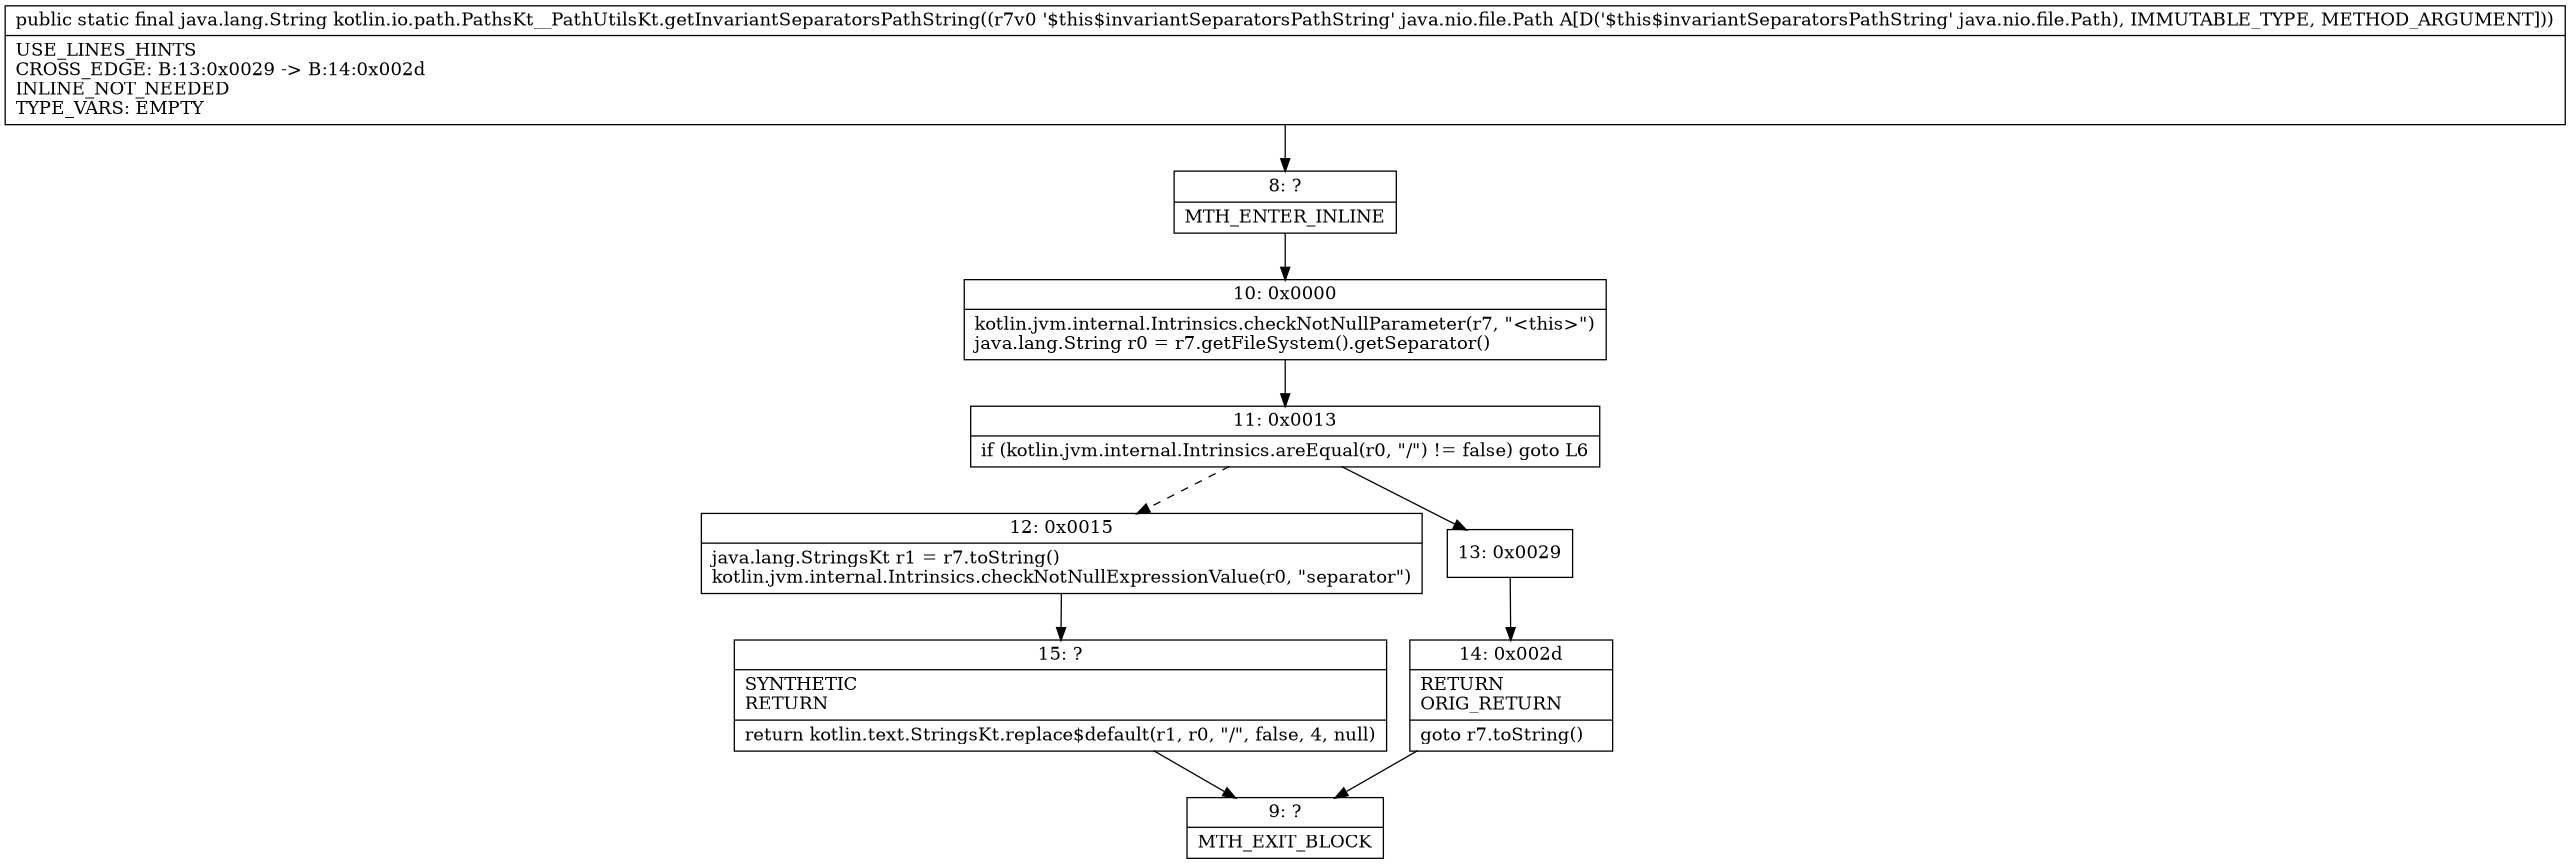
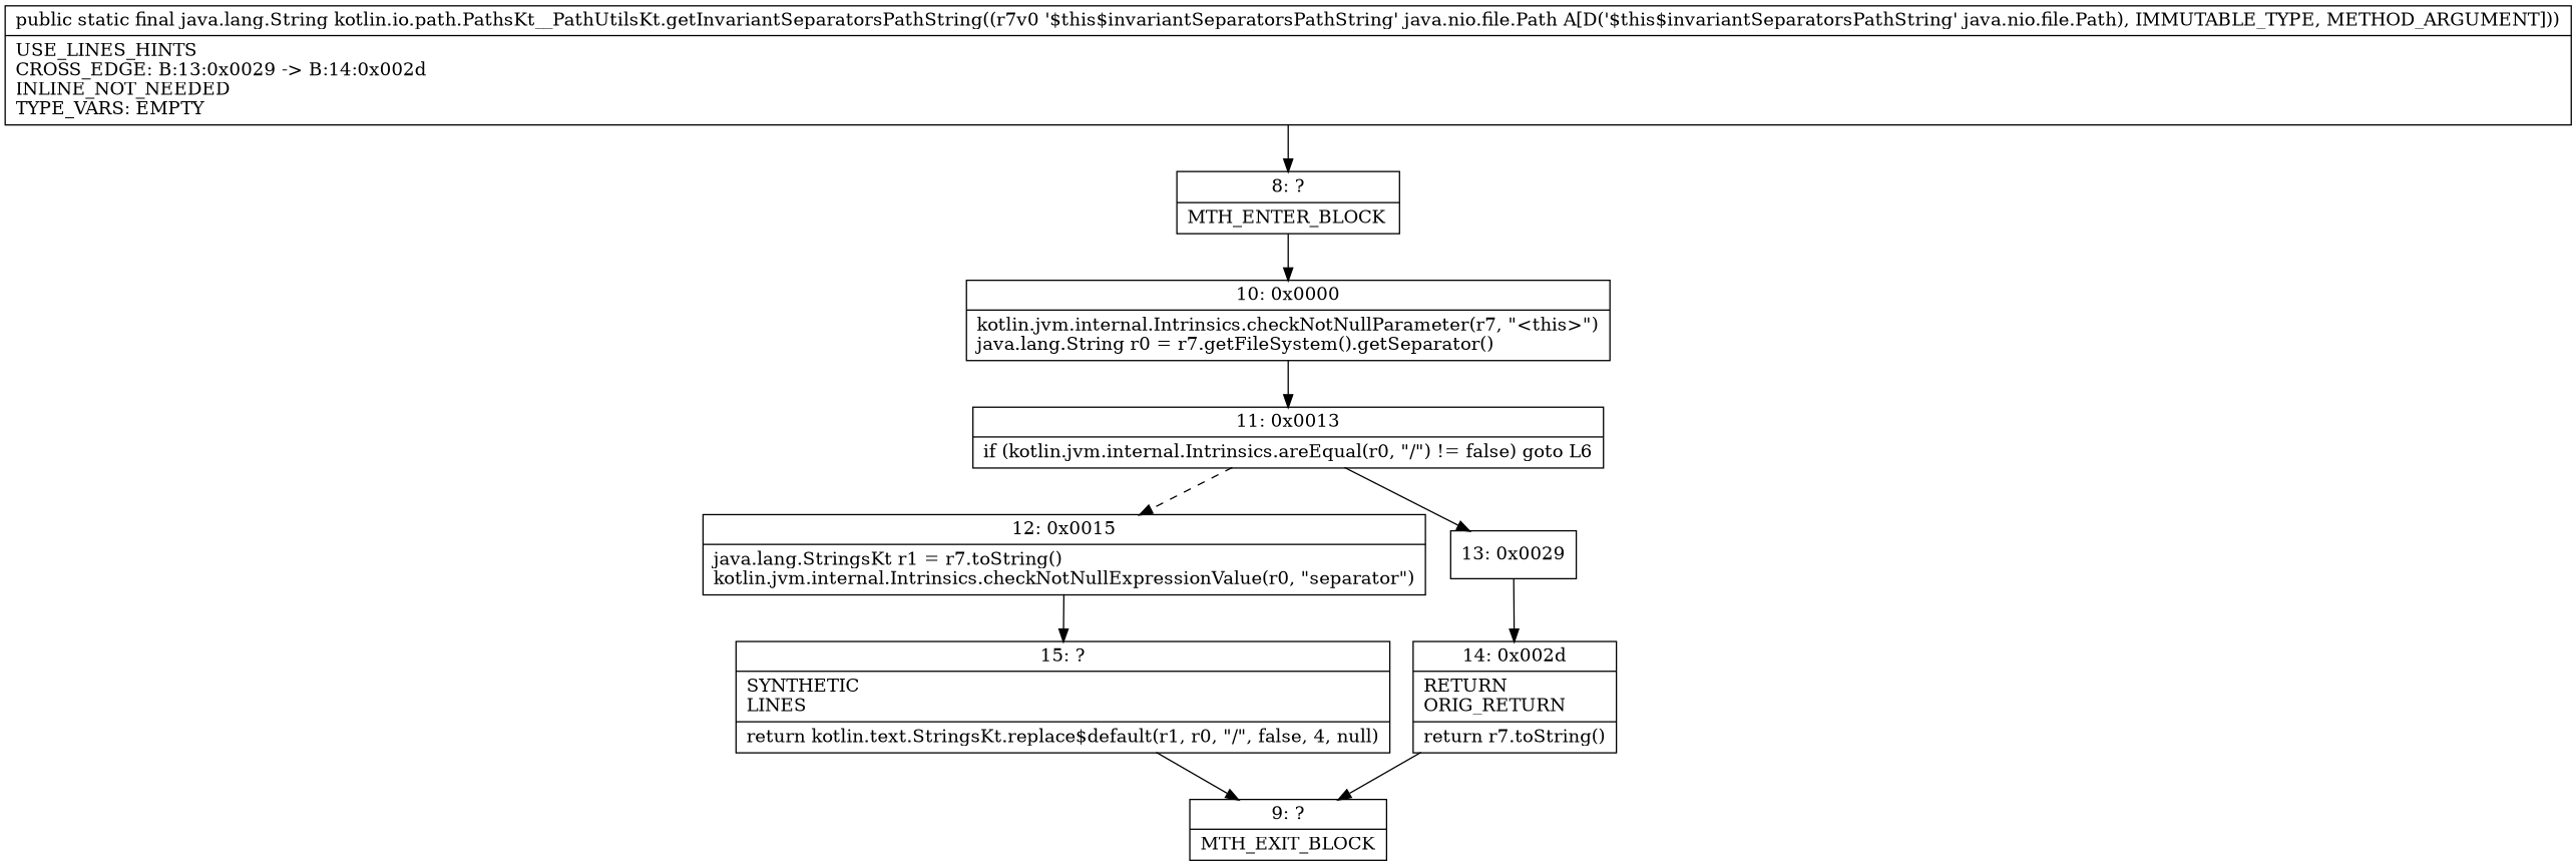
  digraph {
    node [shape=record]
-   n1 [label="{8\:\ ?|MTH_ENTER_INLINE\l}"]
+   n1 [label="{8\:\ ?|MTH_ENTER_BLOCK\l}"]
    n2 [label="{10\:\ 0x0000|kotlin.jvm.internal.Intrinsics.checkNotNullParameter(r7, \"\<this\>\")\ljava.lang.String r0 = r7.getFileSystem().getSeparator()\l}"]
    n3 [label="{11\:\ 0x0013|if (kotlin.jvm.internal.Intrinsics.areEqual(r0, \"\/\") != false) goto L6\l}"]
    n4 [label="{12\:\ 0x0015|java.lang.StringsKt r1 = r7.toString()\lkotlin.jvm.internal.Intrinsics.checkNotNullExpressionValue(r0, \"separator\")\l}"]
    n5 [label="{13\:\ 0x0029}"]
-   n6 [label="{15\:\ ?|SYNTHETIC\lRETURN\l|return kotlin.text.StringsKt.replace$default(r1, r0, \"\/\", false, 4, null)\l}"]
-   n7 [label="{14\:\ 0x002d|RETURN\lORIG_RETURN\l|goto r7.toString()\l}"]
+   n6 [label="{15\:\ ?|SYNTHETIC\lLINES\l|return kotlin.text.StringsKt.replace$default(r1, r0, \"\/\", false, 4, null)\l}"]
+   n7 [label="{14\:\ 0x002d|RETURN\lORIG_RETURN\l|return r7.toString()\l}"]
    n8 [label="{9\:\ ?|MTH_EXIT_BLOCK\l}"]
    n9 [label="{public static final java.lang.String kotlin.io.path.PathsKt__PathUtilsKt.getInvariantSeparatorsPathString((r7v0 '$this$invariantSeparatorsPathString' java.nio.file.Path A[D('$this$invariantSeparatorsPathString' java.nio.file.Path), IMMUTABLE_TYPE, METHOD_ARGUMENT]))  | USE_LINES_HINTS\lCROSS_EDGE: B:13:0x0029 \-\> B:14:0x002d\lINLINE_NOT_NEEDED\lTYPE_VARS: EMPTY\l}"]
    n1 -> n2
    n2 -> n3
    n3 -> n4 [style=dashed]
    n3 -> n5
    n4 -> n6
    n5 -> n7
    n6 -> n8
    n7 -> n8
    n9 -> n1
  }
